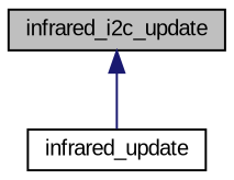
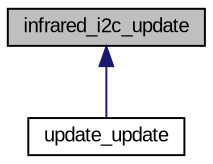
  digraph {
    rankdir=TB
    fontname="Liberation Sans"
    node [color=black fontname="Liberation Sans" fontsize=10 shape=record style=filled]
    n1 [fillcolor=grey75 fontcolor=black height=0.2 label=infrared_i2c_update width=0.4]
-   n2 [fillcolor=white height=0.2 label=infrared_update width=0.4]
+   n2 [fillcolor=white height=0.2 label=update_update width=0.4]
    n1 -> n2 [color=midnightblue dir=back fontname="Liberation Sans" fontsize=10 labelfontname=FreeSans labelfontsize=10 style=solid]
  }
